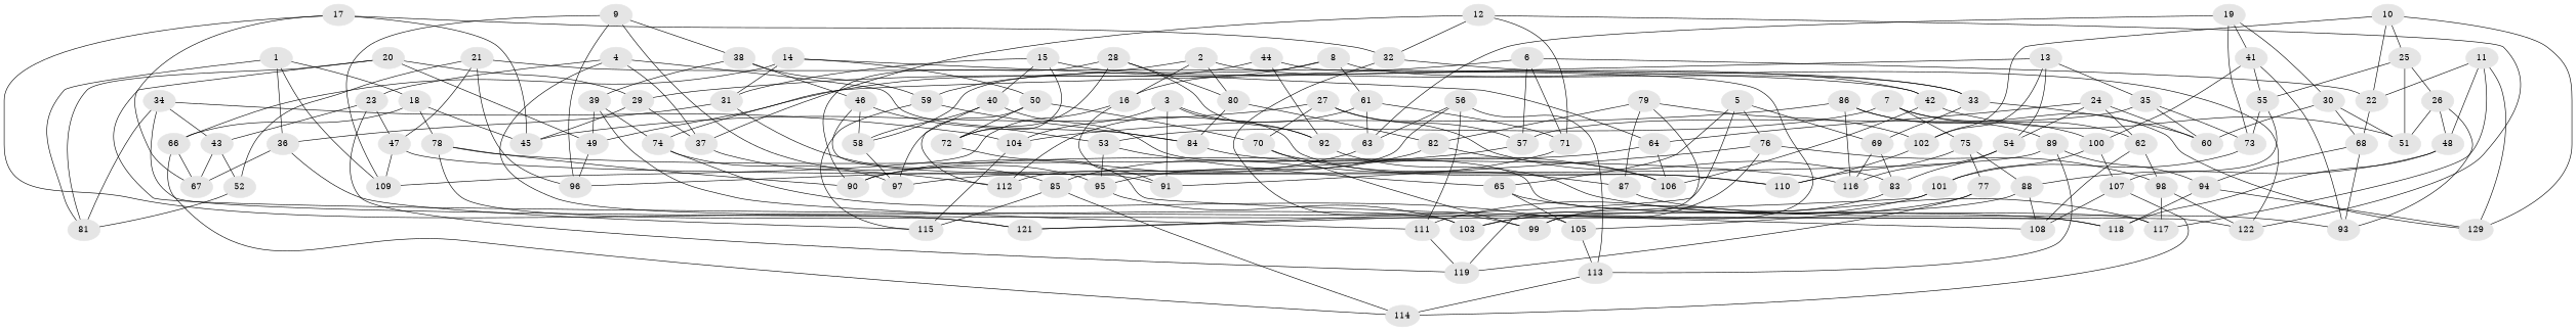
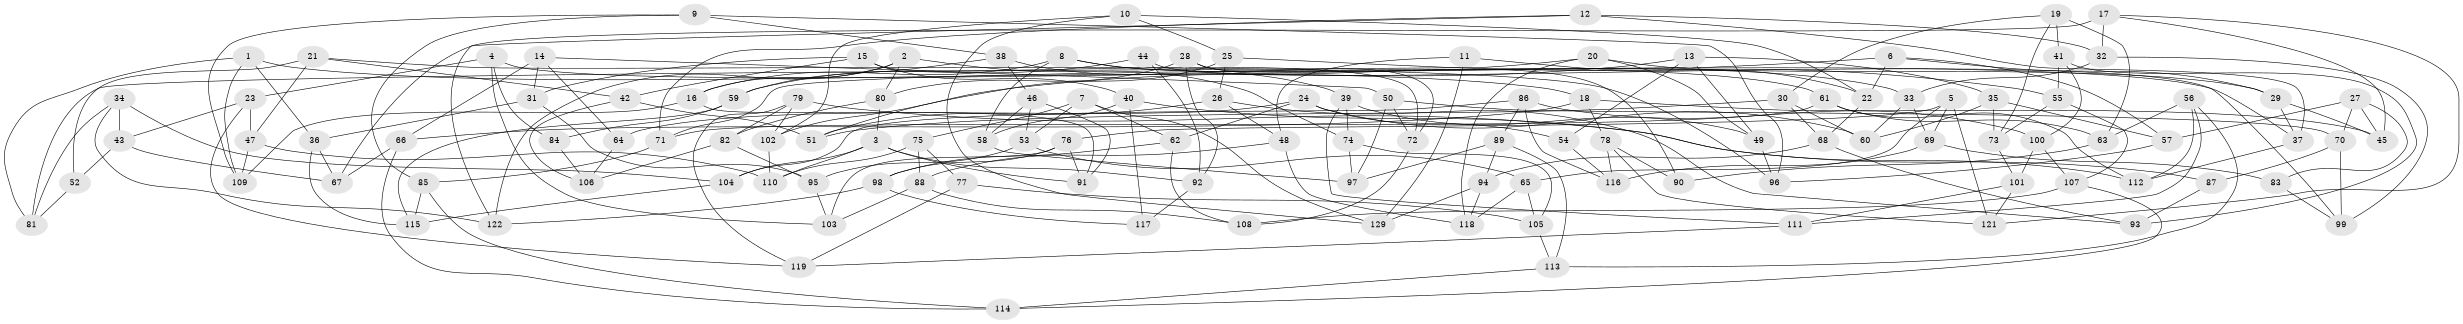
  graph {
    node [color=gray90 style=filled]
    1
    18
    36
    81
    109
    66
    45
    78
    67
    115
    2
    16
    74
    80
    122
    91
    97
    105
    84
    82
    3
    92
    104
    110
    117
    4
    23
    37
    103
    47
    43
    119
    112
    106
    5
    65
    69
    76
    121
    118
    83
    116
    98
    6
    22
    29
    57
    71
    68
    96
    85
    7
    53
    62
    75
    n56 [label=129]
    95
    108
    88
    77
    8
    33
    58
    61
    60
    63
    9
    38
    39
    46
    59
    114
    10
    25
    102
    26
    51
    55
    11
    48
    12
    32
    99
    13
    35
    49
    54
    73
    14
    31
    50
    64
    72
    70
    90
    15
    40
    42
    17
    19
    30
    41
    93
    100
    101
    20
    21
    52
    94
    24
    107
    27
    87
    28
    34
    111
    44
    56
    113
    79
    86
    89
    1 -- 18
    1 -- 36
    1 -- 81
    1 -- 109
    18 -- 66
    18 -- 45
    18 -- 78
    36 -- 67
    36 -- 115
    66 -- 67
    66 -- 114
    78 -- 121
    78 -- 116
    78 -- 90
    2 -- 16
    2 -- 74
    2 -- 80
    2 -- 122
    16 -- 109
    16 -- 91
    74 -- 97
    74 -- 105
-   80 -- 84
+   80 -- 3
    80 -- 82
    105 -- 113
    84 -- 106
    82 -- 106
    82 -- 95
    3 -- 91
    3 -- 92
    3 -- 104
    3 -- 110
    92 -- 117
    104 -- 115
    4 -- 84
    4 -- 23
    4 -- 37
    4 -- 103
    23 -- 47
    23 -- 43
    23 -- 119
    37 -- 112
    47 -- 109
    47 -- 110
    43 -- 67
    43 -- 52
    5 -- 65
    5 -- 69
    5 -- 76
    5 -- 121
    65 -- 105
    65 -- 118
    69 -- 83
    69 -- 116
    76 -- 91
    76 -- 103
    76 -- 98
    83 -- 99
    98 -- 122
    98 -- 117
    6 -- 22
    6 -- 29
    6 -- 57
    6 -- 71
    22 -- 68
    29 -- 45
    29 -- 37
    57 -- 96
    71 -- 85
    68 -- 93
    68 -- 94
    85 -- 115
    85 -- 114
    7 -- 53
    7 -- 62
    7 -- 75
    7 -- n56
    53 -- 65
    53 -- 95
    62 -- 98
    62 -- 108
    75 -- 110
    75 -- 88
    75 -- 77
    95 -- 103
    88 -- 103
    88 -- 108
    77 -- 105
    77 -- 119
    8 -- 16
    8 -- 33
    8 -- 58
    8 -- 61
    33 -- 69
    33 -- 60
    58 -- 97
    61 -- 112
    61 -- 71
    61 -- 63
    63 -- 90
    9 -- 109
    9 -- 96
    9 -- 85
    9 -- 38
    38 -- 39
    38 -- 46
    38 -- 59
    39 -- 74
    39 -- 49
    39 -- 111
    46 -- 91
    46 -- 53
    46 -- 58
    59 -- 115
    59 -- 84
    10 -- 22
    10 -- n56
    10 -- 25
    10 -- 102
    25 -- 26
    25 -- 51
    25 -- 55
    102 -- 110
    26 -- 51
    26 -- 48
    26 -- 93
    55 -- 73
    55 -- 107
-   11 -- 117
    11 -- 22
    11 -- n56
    11 -- 48
    48 -- 118
    48 -- 88
    12 -- 122
    12 -- 37
    12 -- 71
    12 -- 32
    32 -- 33
    32 -- 99
    13 -- 102
    13 -- 35
    13 -- 49
    13 -- 54
    35 -- 57
    35 -- 60
    35 -- 73
    49 -- 96
-   54 -- 83
    54 -- 116
    73 -- 101
    14 -- 66
    14 -- 31
    14 -- 50
    14 -- 64
    31 -- 36
    31 -- 95
    50 -- 97
    50 -- 72
    50 -- 70
    64 -- 106
-   64 -- 90
    72 -- 108
    70 -- 99
    70 -- 87
    15 -- 31
    15 -- 72
    15 -- 40
    15 -- 42
    40 -- 117
    40 -- 112
    40 -- 58
    42 -- 106
    42 -- 51
    17 -- 45
    17 -- 67
    17 -- 121
    17 -- 32
    19 -- 63
    19 -- 73
    19 -- 30
    19 -- 41
    30 -- 68
    30 -- 60
    30 -- 51
    41 -- 55
    41 -- 93
    41 -- 100
    100 -- 101
    100 -- 107
    101 -- 121
    101 -- 111
    20 -- 81
    20 -- 118
    20 -- 29
    20 -- 49
    21 -- 47
    21 -- 96
    21 -- 42
    21 -- 52
    52 -- 81
    94 -- 118
    94 -- n56
    24 -- 62
    24 -- 60
    24 -- 54
    24 -- 64
    107 -- 108
    107 -- 114
    27 -- 45
    27 -- 83
    27 -- 57
    27 -- 70
    87 -- 93
    28 -- 80
    28 -- 92
    28 -- 72
    28 -- 90
    34 -- 81
    34 -- 122
    34 -- 104
    34 -- 43
    111 -- 119
    44 -- 92
    44 -- 59
    44 -- 99
    56 -- 112
    56 -- 63
    56 -- 111
    56 -- 113
    113 -- 114
    79 -- 82
    79 -- 119
    79 -- 102
    79 -- 87
    86 -- 104
    86 -- 116
    86 -- 100
    86 -- 89
    89 -- 97
    89 -- 94
    89 -- 113
  }
